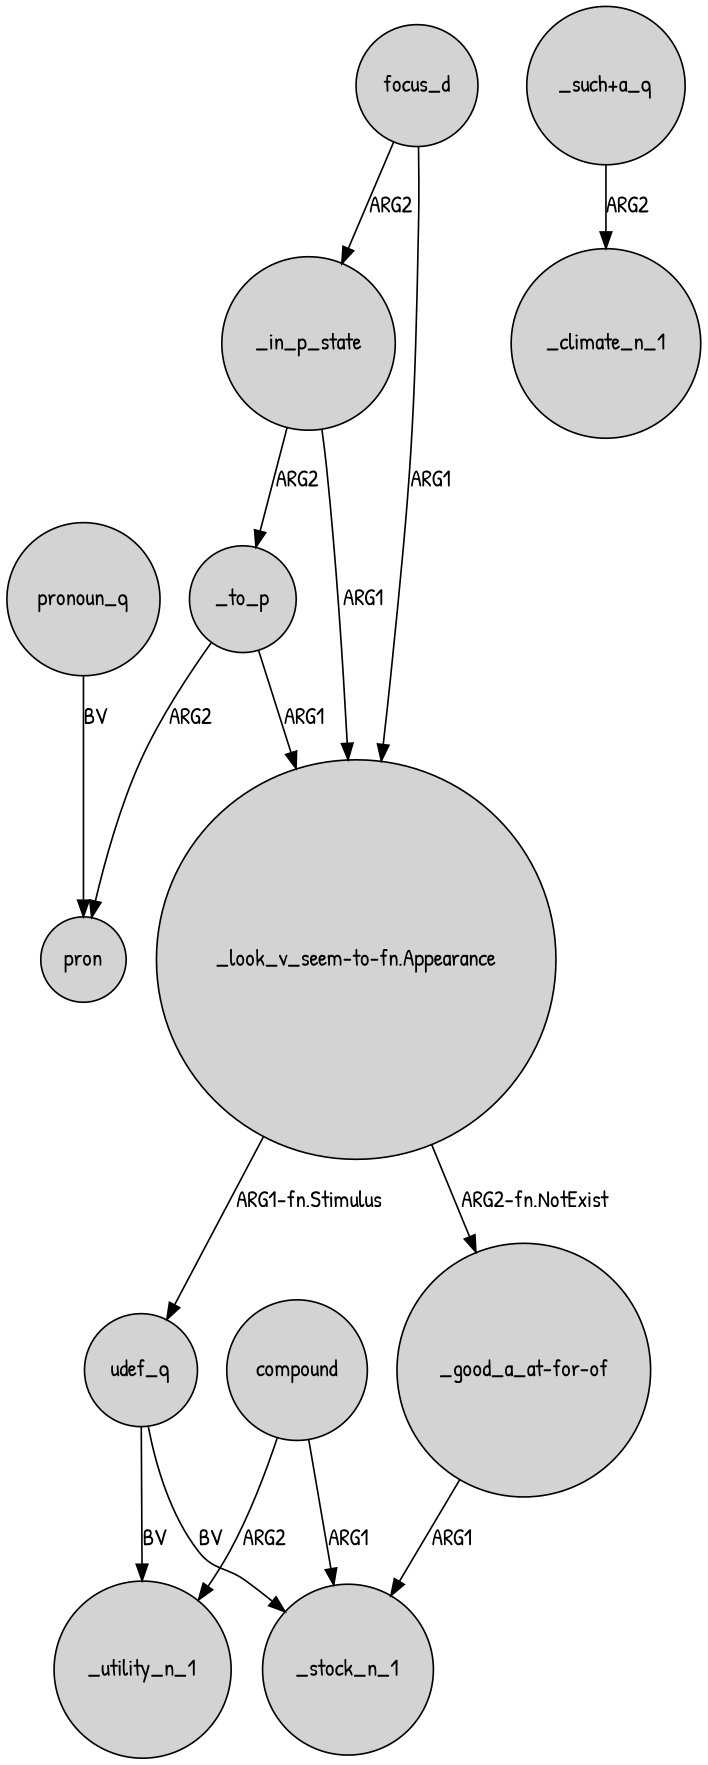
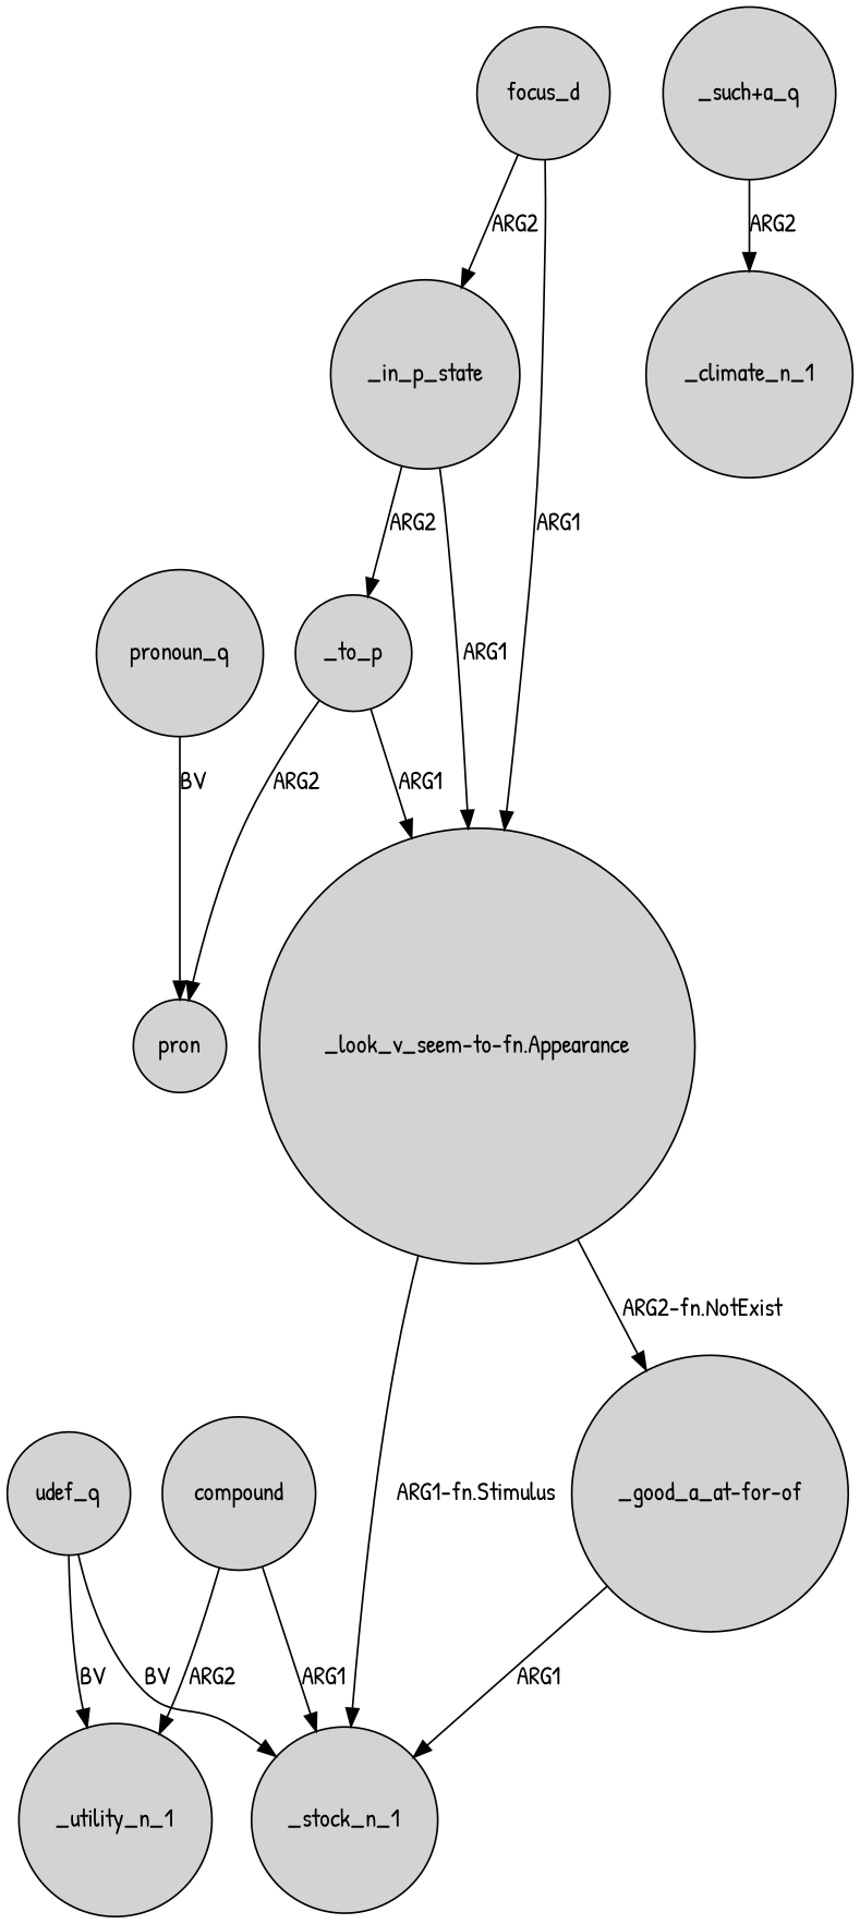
  digraph {
    fontname="Patrick Hand"
    node [fontname="Patrick Hand" shape=circle style=filled]
    edge [fontname="Patrick Hand"]
    _in_p_state
    "_look_v_seem-to-fn.Appearance"
    _to_p
    _stock_n_1
    "_good_a_at-for-of"
    udef_q
    _utility_n_1
    compound
    focus_d
    "_such+a_q"
    _climate_n_1
    pron
    pronoun_q
    _in_p_state -> "_look_v_seem-to-fn.Appearance" [label=ARG1]
    _in_p_state -> _to_p [label=ARG2]
-   "_look_v_seem-to-fn.Appearance" -> udef_q [label="ARG1-fn.Stimulus"]
+   "_look_v_seem-to-fn.Appearance" -> _stock_n_1 [label="ARG1-fn.Stimulus"]
    "_look_v_seem-to-fn.Appearance" -> "_good_a_at-for-of" [label="ARG2-fn.NotExist"]
    _to_p -> "_look_v_seem-to-fn.Appearance" [label=ARG1]
    _to_p -> pron [label=ARG2]
    "_good_a_at-for-of" -> _stock_n_1 [label=ARG1]
    udef_q -> _stock_n_1 [label=BV]
    udef_q -> _utility_n_1 [label=BV]
    compound -> _stock_n_1 [label=ARG1]
    compound -> _utility_n_1 [label=ARG2]
    focus_d -> _in_p_state [label=ARG2]
    focus_d -> "_look_v_seem-to-fn.Appearance" [label=ARG1]
    "_such+a_q" -> _climate_n_1 [label=ARG2]
    pronoun_q -> pron [label=BV]
  }
